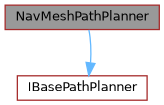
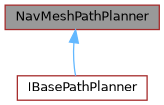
  digraph {
    node [color=brown fontname=Helvetica fontsize=10 shape=box style=filled]
    n1 [fillcolor=grey60 fontcolor=black height=0.2 label=NavMeshPathPlanner width=0.4]
    n2 [fillcolor=white height=0.2 label=IBasePathPlanner width=0.4]
-   n2 -> n1 [color=steelblue1 dir=back fontname=Helvetica fontsize=10 labelfontname=Helvetica labelfontsize=10 style=solid]
+   n1 -> n2 [color=steelblue1 dir=back fontname=Helvetica fontsize=10 labelfontname=Helvetica labelfontsize=10 style=solid]
  }
